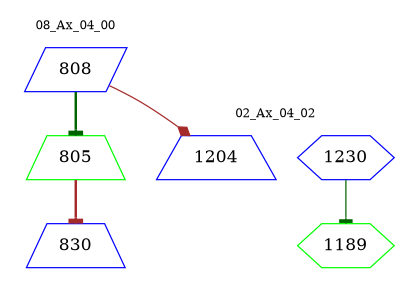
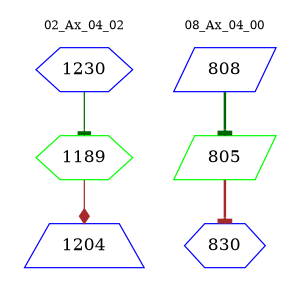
  digraph {
    node [color=blue shape=hexagon]
    edge [arrowhead=tee color=darkgreen style=solid]
    n1 [label=1230]
    n2 [color=green label=1189]
    n3 [label=1204 shape=trapezium]
    n4 [label=808 shape=parallelogram]
-   n5 [color=green label=805 shape=trapezium]
-   n6 [label=830 shape=trapezium]
+   n5 [color=green label=805 shape=parallelogram]
+   n6 [label=830]
    subgraph cluster_1 {
      color=white
      fontsize=10
      label="02_Ax_04_02"
      n1
      n2
      n3
    }
    subgraph cluster_2 {
      color=white
      fontsize=10
      label="08_Ax_04_00"
      n4
      n5
      n6
    }
    n1 -> n2
-   n4 -> n3 [arrowhead=diamond color=brown]
+   n2 -> n3 [arrowhead=diamond color=brown]
    n4 -> n5 [style=bold]
    n5 -> n6 [color=brown style=bold]
  }
